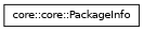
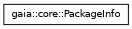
  digraph {
    rankdir=LR
-   n1 [color=black fillcolor=white fontname=Helvetica fontsize=10 height=0.2 label="core::core::PackageInfo" shape=record style=filled width=0.4]
+   n1 [color=black fillcolor=white fontname=Helvetica fontsize=10 height=0.2 label="gaia::core::PackageInfo" shape=record style=filled width=0.4]
  }
